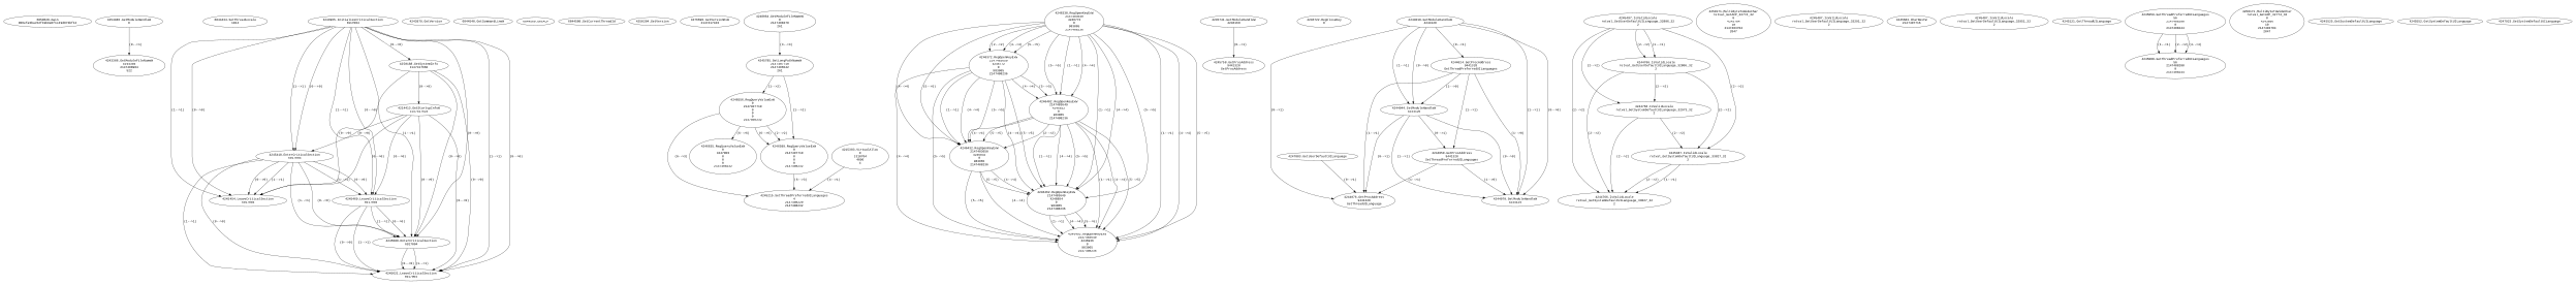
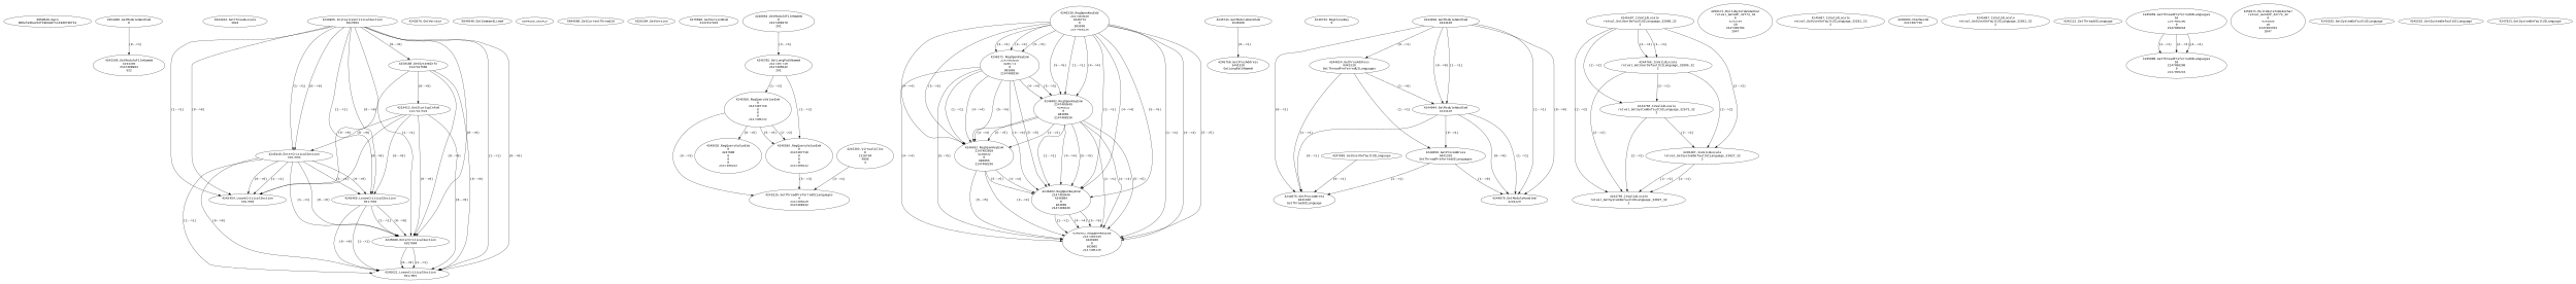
  digraph {
    fontname="Liberation Mono"
    node [fontname="Liberation Mono"]
    edge [fontname="Liberation Mono"]
    n1 [label="6850628.main\n006efa0bac52f19b9a5f1c49d073bf12"]
    n2 [label="4254480.GetModuleHandleW\n0"]
    n3 [label="4243306.GetModuleFileNameW\n4194304\n2147408904\n522"]
    n4 [label="6844434.SetThreadLocale\n1024"]
    n5 [label="4243965.InitializeCriticalSection\n6917004"]
    n6 [label="4250188.GetSystemInfo\n2147417660"]
    n7 [label="4245418.EnterCriticalSection\n6917004"]
    n8 [label="4245469.LeaveCriticalSection\n6917004"]
    n9 [label="4245454.LeaveCriticalSection\n6917004"]
    n10 [label="4245580.EnterCriticalSection\n6917004"]
    n11 [label="4245621.LeaveCriticalSection\n6917004"]
    n12 [label="4214413.GetStartupInfoW\n2147417624"]
    n13 [label="4243979.GetVersion\n"]
    n14 [label="6844540.GetCommandLineW\n"]
    n15 [label="6844560.GetACP\n"]
    n16 [label="6844580.GetCurrentThreadId\n"]
    n17 [label="4250204.GetVersion\n"]
    n18 [label="4276690.GetVersionExW\n2147417420"]
    n19 [label="4248064.GetModuleFileNameW\n0\n2147408370\n261"]
    n20 [label="4245785.GetLongPathNameW\n2147407710\n2147406542\n261"]
    n21 [label="4246556.RegQueryValueExW\n0\n2147407710\n0\n0\n0\n2147408232"]
    n22 [label="4246599.RegQueryValueExW\n0\n2147407710\n0\n0\n0\n2147408232"]
    n23 [label="4215383.VirtualAlloc\n0\n1310704\n4096\n4"]
    n24 [label="4245215.SetThreadPreferredUILanguages\n4\n2147408220\n2147408232"]
    n25 [label="4246338.RegOpenKeyExW\n2147483649\n4246772\n0\n983065\n2147408236"]
    n26 [label="4246372.RegOpenKeyExW\n2147483650\n4246772\n0\n983065\n2147408236"]
    n27 [label="4246402.RegOpenKeyExW\n2147483649\n4246832\n0\n983065\n2147408236"]
    n28 [label="4246432.RegOpenKeyExW\n2147483650\n4246832\n0\n983065\n2147408236"]
    n29 [label="4246462.RegOpenKeyExW\n2147483649\n4246884\n0\n983065\n2147408236"]
    n30 [label="4346492.RegOpenKeyExW\n2147483649\n4246936\n0\n983065\n2147408236"]
    n31 [label="4245741.GetModuleHandleW\n4246160"]
-   n32 [label="4245758.GetProcAddress\n9441320\nGetProcAddress"]
+   n32 [label="4245758.GetProcAddress\n9441320\nGetLongPathNameW"]
    n33 [label="4246635.RegQueryValueExW\n0\n4247000\n0\n0\n0\n2147408232"]
    n34 [label="4246722.RegCloseKey\n0"]
    n35 [label="4247883.GetUserDefaultUILanguage\n"]
    n36 [label="4244076.GetProcAddress\n9441320\nGetThreadUILanguage"]
    n37 [label="4245487.IsValidLocale\nretval_GetUserDefaultUILanguage_32806_32\n2"]
    n38 [label="4244766.IsValidLocale\nretval_GetUserDefaultUILanguage_32806_32\n2"]
    n39 [label="4244766.IsValidLocale\nretval_GetSystemDefaultUILanguage_32973_32\n2"]
    n40 [label="4245487.IsValidLocale\nretval_GetSystemDefaultUILanguage_33027_32\n2"]
    n41 [label="4244766.IsValidLocale\nretval_GetSystemDefaultUILanguage_33027_32\n2"]
    n42 [label="4250171.MultiByteToWideChar\nretval_GetACP_32774_32\n0\n4243784\n10\n2147403704\n2047"]
    n43 [label="4244018.GetModuleHandleW\n4244120"]
    n44 [label="4244024.GetProcAddress\n9441320\nGetThreadPreferredUILanguages"]
    n45 [label="4244044.GetModuleHandleW\n4244120"]
    n46 [label="4244070.GetModuleHandleW\n4244120"]
    n47 [label="4244050.GetProcAddress\n9441320\nSetThreadPreferredUILanguages"]
    n48 [label="4245487.IsValidLocale\nretval_GetUserDefaultUILanguage_33291_32\n2"]
    n49 [label="4245683.CharNextW\n2147407716"]
    n50 [label="4245487.IsValidLocale\nretval_GetUserDefaultUILanguage_32951_32\n2"]
    n51 [label="4245121.GetThreadUILanguage\n"]
    n52 [label="4245059.GetThreadPreferredUILanguages\n56\n2147408200\n0\n2147408244"]
    n53 [label="4245088.GetThreadPreferredUILanguages\n56\n2147408200\n0\n2147408244"]
    n54 [label="4250171.MultiByteToWideChar\nretval_GetACP_32774_32\n0\n4243896\n10\n2147403704\n2047"]
    n55 [label="4245525.GetSystemDefaultUILanguage\n"]
    n56 [label="4245552.GetSystemDefaultUILanguage\n"]
    n57 [label="4247923.GetSystemDefaultUILanguage\n"]
    n2 -> n3 [label="(0-->1)"]
    n5 -> n6 [label="(0-->0)"]
    n5 -> n7 [label="(1-->1)"]
    n5 -> n7 [label="(0-->0)"]
    n5 -> n8 [label="(1-->1)"]
    n5 -> n8 [label="(0-->0)"]
    n5 -> n9 [label="(1-->1)"]
    n5 -> n9 [label="(0-->0)"]
    n5 -> n10 [label="(1-->1)"]
    n5 -> n10 [label="(0-->0)"]
    n5 -> n11 [label="(1-->1)"]
    n5 -> n11 [label="(0-->0)"]
    n6 -> n9 [label="(0-->0)"]
    n6 -> n10 [label="(0-->0)"]
    n6 -> n11 [label="(0-->0)"]
    n6 -> n12 [label="(0-->0)"]
    n7 -> n8 [label="(1-->1)"]
    n7 -> n8 [label="(0-->0)"]
    n7 -> n9 [label="(1-->1)"]
    n7 -> n9 [label="(0-->0)"]
    n7 -> n10 [label="(1-->1)"]
    n7 -> n10 [label="(0-->0)"]
    n7 -> n11 [label="(1-->1)"]
    n7 -> n11 [label="(0-->0)"]
    n8 -> n10 [label="(1-->1)"]
    n8 -> n10 [label="(0-->0)"]
    n8 -> n11 [label="(1-->1)"]
    n8 -> n11 [label="(0-->0)"]
    n10 -> n11 [label="(1-->1)"]
    n10 -> n11 [label="(0-->0)"]
    n12 -> n7 [label="(0-->0)"]
    n12 -> n8 [label="(0-->0)"]
    n12 -> n9 [label="(0-->0)"]
    n12 -> n10 [label="(0-->0)"]
    n12 -> n11 [label="(0-->0)"]
    n19 -> n20 [label="(3-->3)"]
    n20 -> n21 [label="(1-->2)"]
    n20 -> n22 [label="(1-->2)"]
    n21 -> n22 [label="(2-->2)"]
    n21 -> n22 [label="(6-->6)"]
    n21 -> n24 [label="(6-->3)"]
    n21 -> n33 [label="(6-->6)"]
    n22 -> n24 [label="(6-->3)"]
    n23 -> n24 [label="(4-->1)"]
    n25 -> n26 [label="(2-->2)"]
    n25 -> n26 [label="(4-->4)"]
    n25 -> n26 [label="(5-->5)"]
    n25 -> n27 [label="(1-->1)"]
    n25 -> n27 [label="(4-->4)"]
    n25 -> n27 [label="(5-->5)"]
    n25 -> n28 [label="(4-->4)"]
    n25 -> n28 [label="(5-->5)"]
    n25 -> n29 [label="(1-->1)"]
    n25 -> n29 [label="(4-->4)"]
    n25 -> n29 [label="(5-->5)"]
    n25 -> n30 [label="(1-->1)"]
    n25 -> n30 [label="(4-->4)"]
    n25 -> n30 [label="(5-->5)"]
    n26 -> n27 [label="(4-->4)"]
    n26 -> n27 [label="(5-->5)"]
    n26 -> n28 [label="(1-->1)"]
    n26 -> n28 [label="(4-->4)"]
    n26 -> n28 [label="(5-->5)"]
    n26 -> n29 [label="(4-->4)"]
    n26 -> n29 [label="(5-->5)"]
    n26 -> n30 [label="(4-->4)"]
    n26 -> n30 [label="(5-->5)"]
    n27 -> n28 [label="(2-->2)"]
    n27 -> n28 [label="(4-->4)"]
    n27 -> n28 [label="(5-->5)"]
    n27 -> n29 [label="(1-->1)"]
    n27 -> n29 [label="(4-->4)"]
    n27 -> n29 [label="(5-->5)"]
    n27 -> n30 [label="(1-->1)"]
    n27 -> n30 [label="(4-->4)"]
    n27 -> n30 [label="(5-->5)"]
    n28 -> n29 [label="(4-->4)"]
    n28 -> n29 [label="(5-->5)"]
    n28 -> n30 [label="(4-->4)"]
    n28 -> n30 [label="(5-->5)"]
    n29 -> n30 [label="(1-->1)"]
    n29 -> n30 [label="(4-->4)"]
    n29 -> n30 [label="(5-->5)"]
    n31 -> n32 [label="(0-->1)"]
    n35 -> n36 [label="(0-->1)"]
    n37 -> n38 [label="(1-->1)"]
    n37 -> n38 [label="(2-->2)"]
    n37 -> n39 [label="(2-->2)"]
    n37 -> n40 [label="(2-->2)"]
    n37 -> n41 [label="(2-->2)"]
    n38 -> n39 [label="(2-->2)"]
    n38 -> n40 [label="(2-->2)"]
    n38 -> n41 [label="(2-->2)"]
    n39 -> n40 [label="(2-->2)"]
    n39 -> n41 [label="(2-->2)"]
    n40 -> n41 [label="(1-->1)"]
    n40 -> n41 [label="(2-->2)"]
    n43 -> n36 [label="(0-->1)"]
    n43 -> n44 [label="(0-->1)"]
    n43 -> n45 [label="(1-->1)"]
    n43 -> n45 [label="(0-->0)"]
    n43 -> n46 [label="(1-->1)"]
    n43 -> n46 [label="(0-->0)"]
    n44 -> n36 [label="(1-->1)"]
    n44 -> n45 [label="(1-->0)"]
-   n44 -> n46 [label="(1-->0)"]
    n44 -> n47 [label="(1-->1)"]
    n45 -> n36 [label="(0-->1)"]
    n45 -> n46 [label="(1-->1)"]
    n45 -> n46 [label="(0-->0)"]
    n45 -> n47 [label="(0-->1)"]
    n47 -> n36 [label="(1-->1)"]
    n47 -> n46 [label="(1-->0)"]
    n52 -> n53 [label="(1-->1)"]
    n52 -> n53 [label="(2-->2)"]
    n52 -> n53 [label="(4-->4)"]
  }
